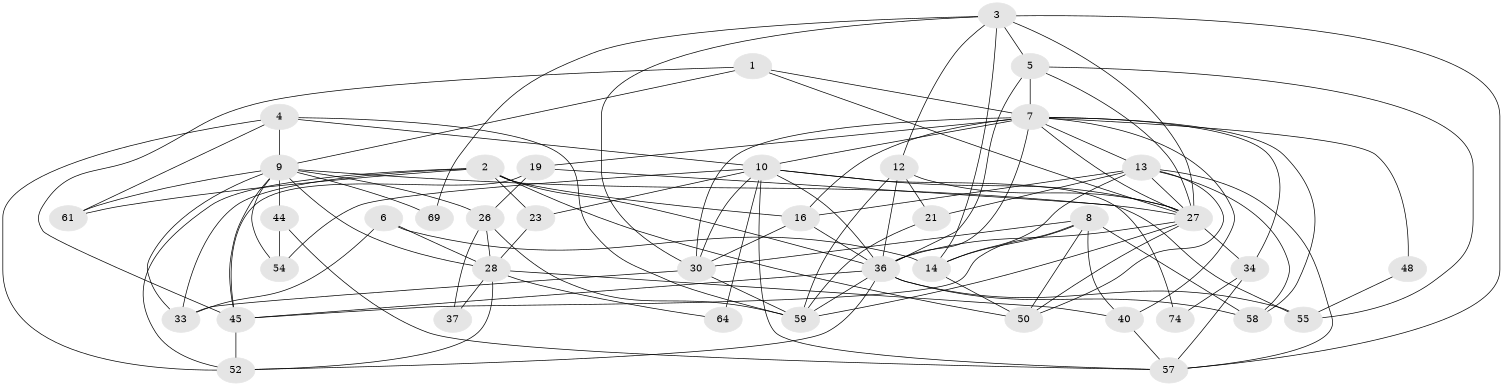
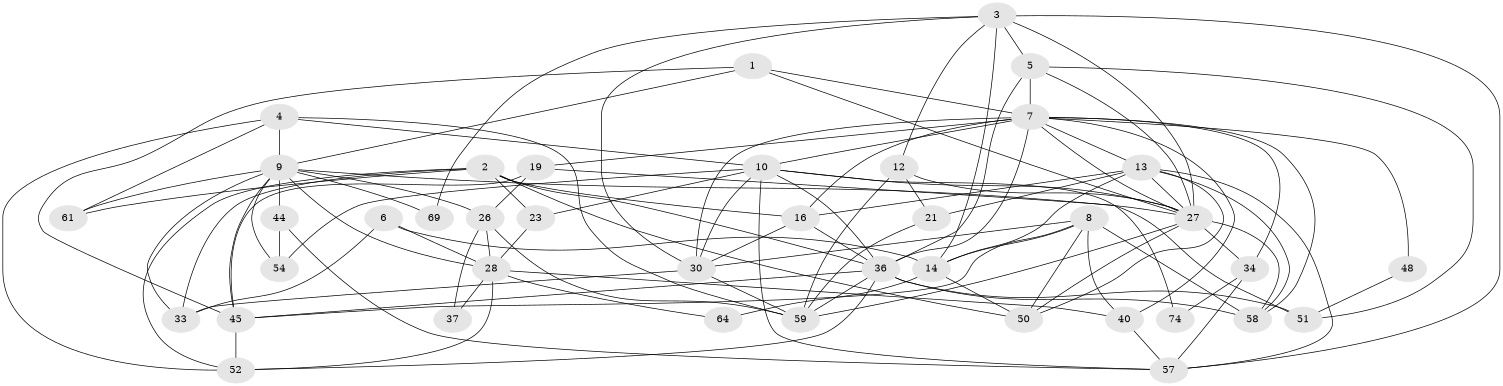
  graph {
    node [color=gray90 style=filled]
    1 [super="+66"]
    7 [super="+15+11"]
    9 [super="+47+18+32"]
    27 [super="+62+29+76"]
    45 [super="+75"]
    16 [super="+22"]
    30 [super="+35+31"]
    10 [super="+25+38+56"]
    36 [super="+55+70"]
    13 [super="+20+39"]
    19
    34
    40
    48
    58
    33
    61
    69
    28 [super="+71+73"]
    26 [super="+63"]
    44
    54
    50 [super="+68"]
    59 [super="+67"]
    n25 [label=52 super="+65"]
    2 [super="+52"]
    23
    3 [super="+79"]
    5 [super="+72"]
    12 [super="+42+80"]
    14
    57 [super="+60"]
-   51 [label=55]
+   51
    21
    4
    64
    74
    6
    37
    8 [super="+49"]
    1 -- 7
    1 -- 9
    1 -- 27
    1 -- 45
    7 -- 27
    7 -- 16 [weight=2]
    7 -- 30
    7 -- 10 [weight=3]
    7 -- 36
    7 -- 13
    7 -- 19
    7 -- 34
    7 -- 40 [weight=2]
    7 -- 48
    7 -- 58
    9 -- 27
    9 -- 45 [weight=2]
    9 -- 33
    9 -- 61
    9 -- 69
    9 -- 28
    9 -- 26
    9 -- 44
    9 -- 54
-   27 -- 36
+   27 -- 58
    27 -- 34
    27 -- 50
    27 -- 59
    45 -- n25
    16 -- 30 [weight=2]
    16 -- 36
    30 -- 33
    30 -- 59
    10 -- 27
    10 -- 30
    10 -- 36
    10 -- 54
    10 -- 23
    10 -- 57
-   10 -- 64 [weight=2]
+   14 -- 64 [weight=2]
    10 -- 74
    36 -- 45
    36 -- 58
    36 -- 59
    36 -- n25
    36 -- 51
    13 -- 27 [weight=2]
    13 -- 16 [weight=2]
    13 -- 58
    13 -- 50
    13 -- 14
    13 -- 57
    13 -- 21
    19 -- 45
    19 -- 26
    19 -- 51
    34 -- 57
    34 -- 74
    40 -- 57
    48 -- 51
    28 -- 40
    28 -- n25
    28 -- 64
    28 -- 37
    26 -- 28
    26 -- 59
    26 -- 37
    44 -- 54
    44 -- 57
    2 -- 16
    2 -- 36
    2 -- 33
    2 -- 61
    2 -- 50
    2 -- n25
    2 -- 23
    23 -- 28
    3 -- 27
    3 -- 30
    3 -- 69
    3 -- 5 [weight=2]
    3 -- 12
    3 -- 14
    3 -- 57
    5 -- 7 [weight=2]
    5 -- 27
    5 -- 36
    5 -- 51
    12 -- 27
-   12 -- 36
    12 -- 59
    12 -- 21
    14 -- 50
    21 -- 59
    4 -- 9
    4 -- 10
    4 -- 61
    4 -- 59
    4 -- n25
    6 -- 33
    6 -- 28
    6 -- 14
    8 -- 45
    8 -- 30
    8 -- 40
    8 -- 58
    8 -- 50
    8 -- 14
  }
